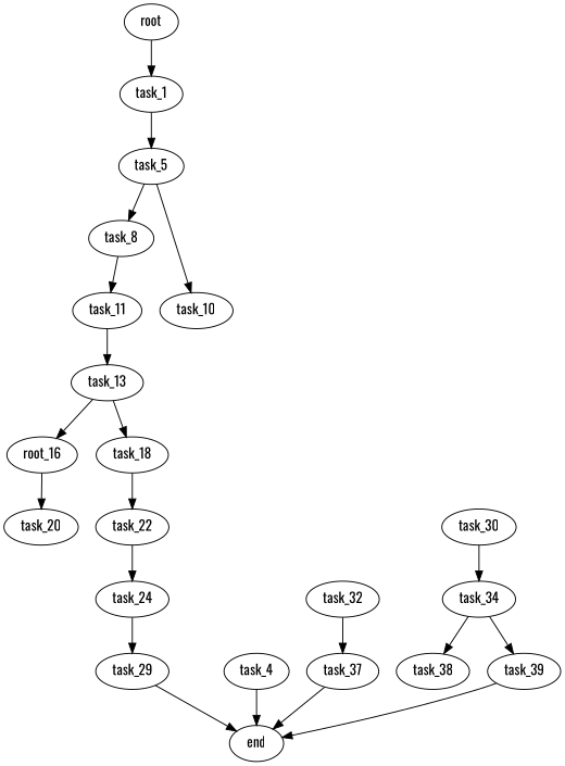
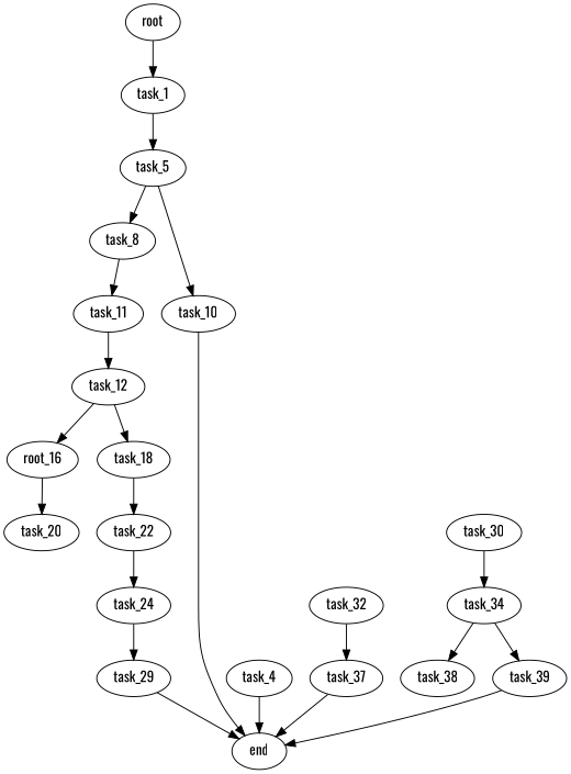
  digraph {
    fontname=Oswald
    node [fontname=Oswald]
    edge [fontname=Oswald]
    root
    task_1
    task_5
    task_4
    end
    task_8
    task_10
    task_11
-   task_13
+   task_13 [label=task_12]
    n10 [label=root_16]
    task_18
    task_20
    task_22
    task_24
    task_29
    task_30
    task_34
    task_32
    task_37
    task_38
    task_39
    root -> task_1
    task_1 -> task_5
    task_5 -> task_8
    task_5 -> task_10
    task_4 -> end
    task_8 -> task_11
+   task_10 -> end
    task_11 -> task_13
    task_13 -> n10
    task_13 -> task_18
    n10 -> task_20
    task_18 -> task_22
    task_22 -> task_24
    task_24 -> task_29
    task_29 -> end
    task_30 -> task_34
    task_34 -> task_38
    task_34 -> task_39
    task_32 -> task_37
    task_37 -> end
    task_39 -> end
  }
